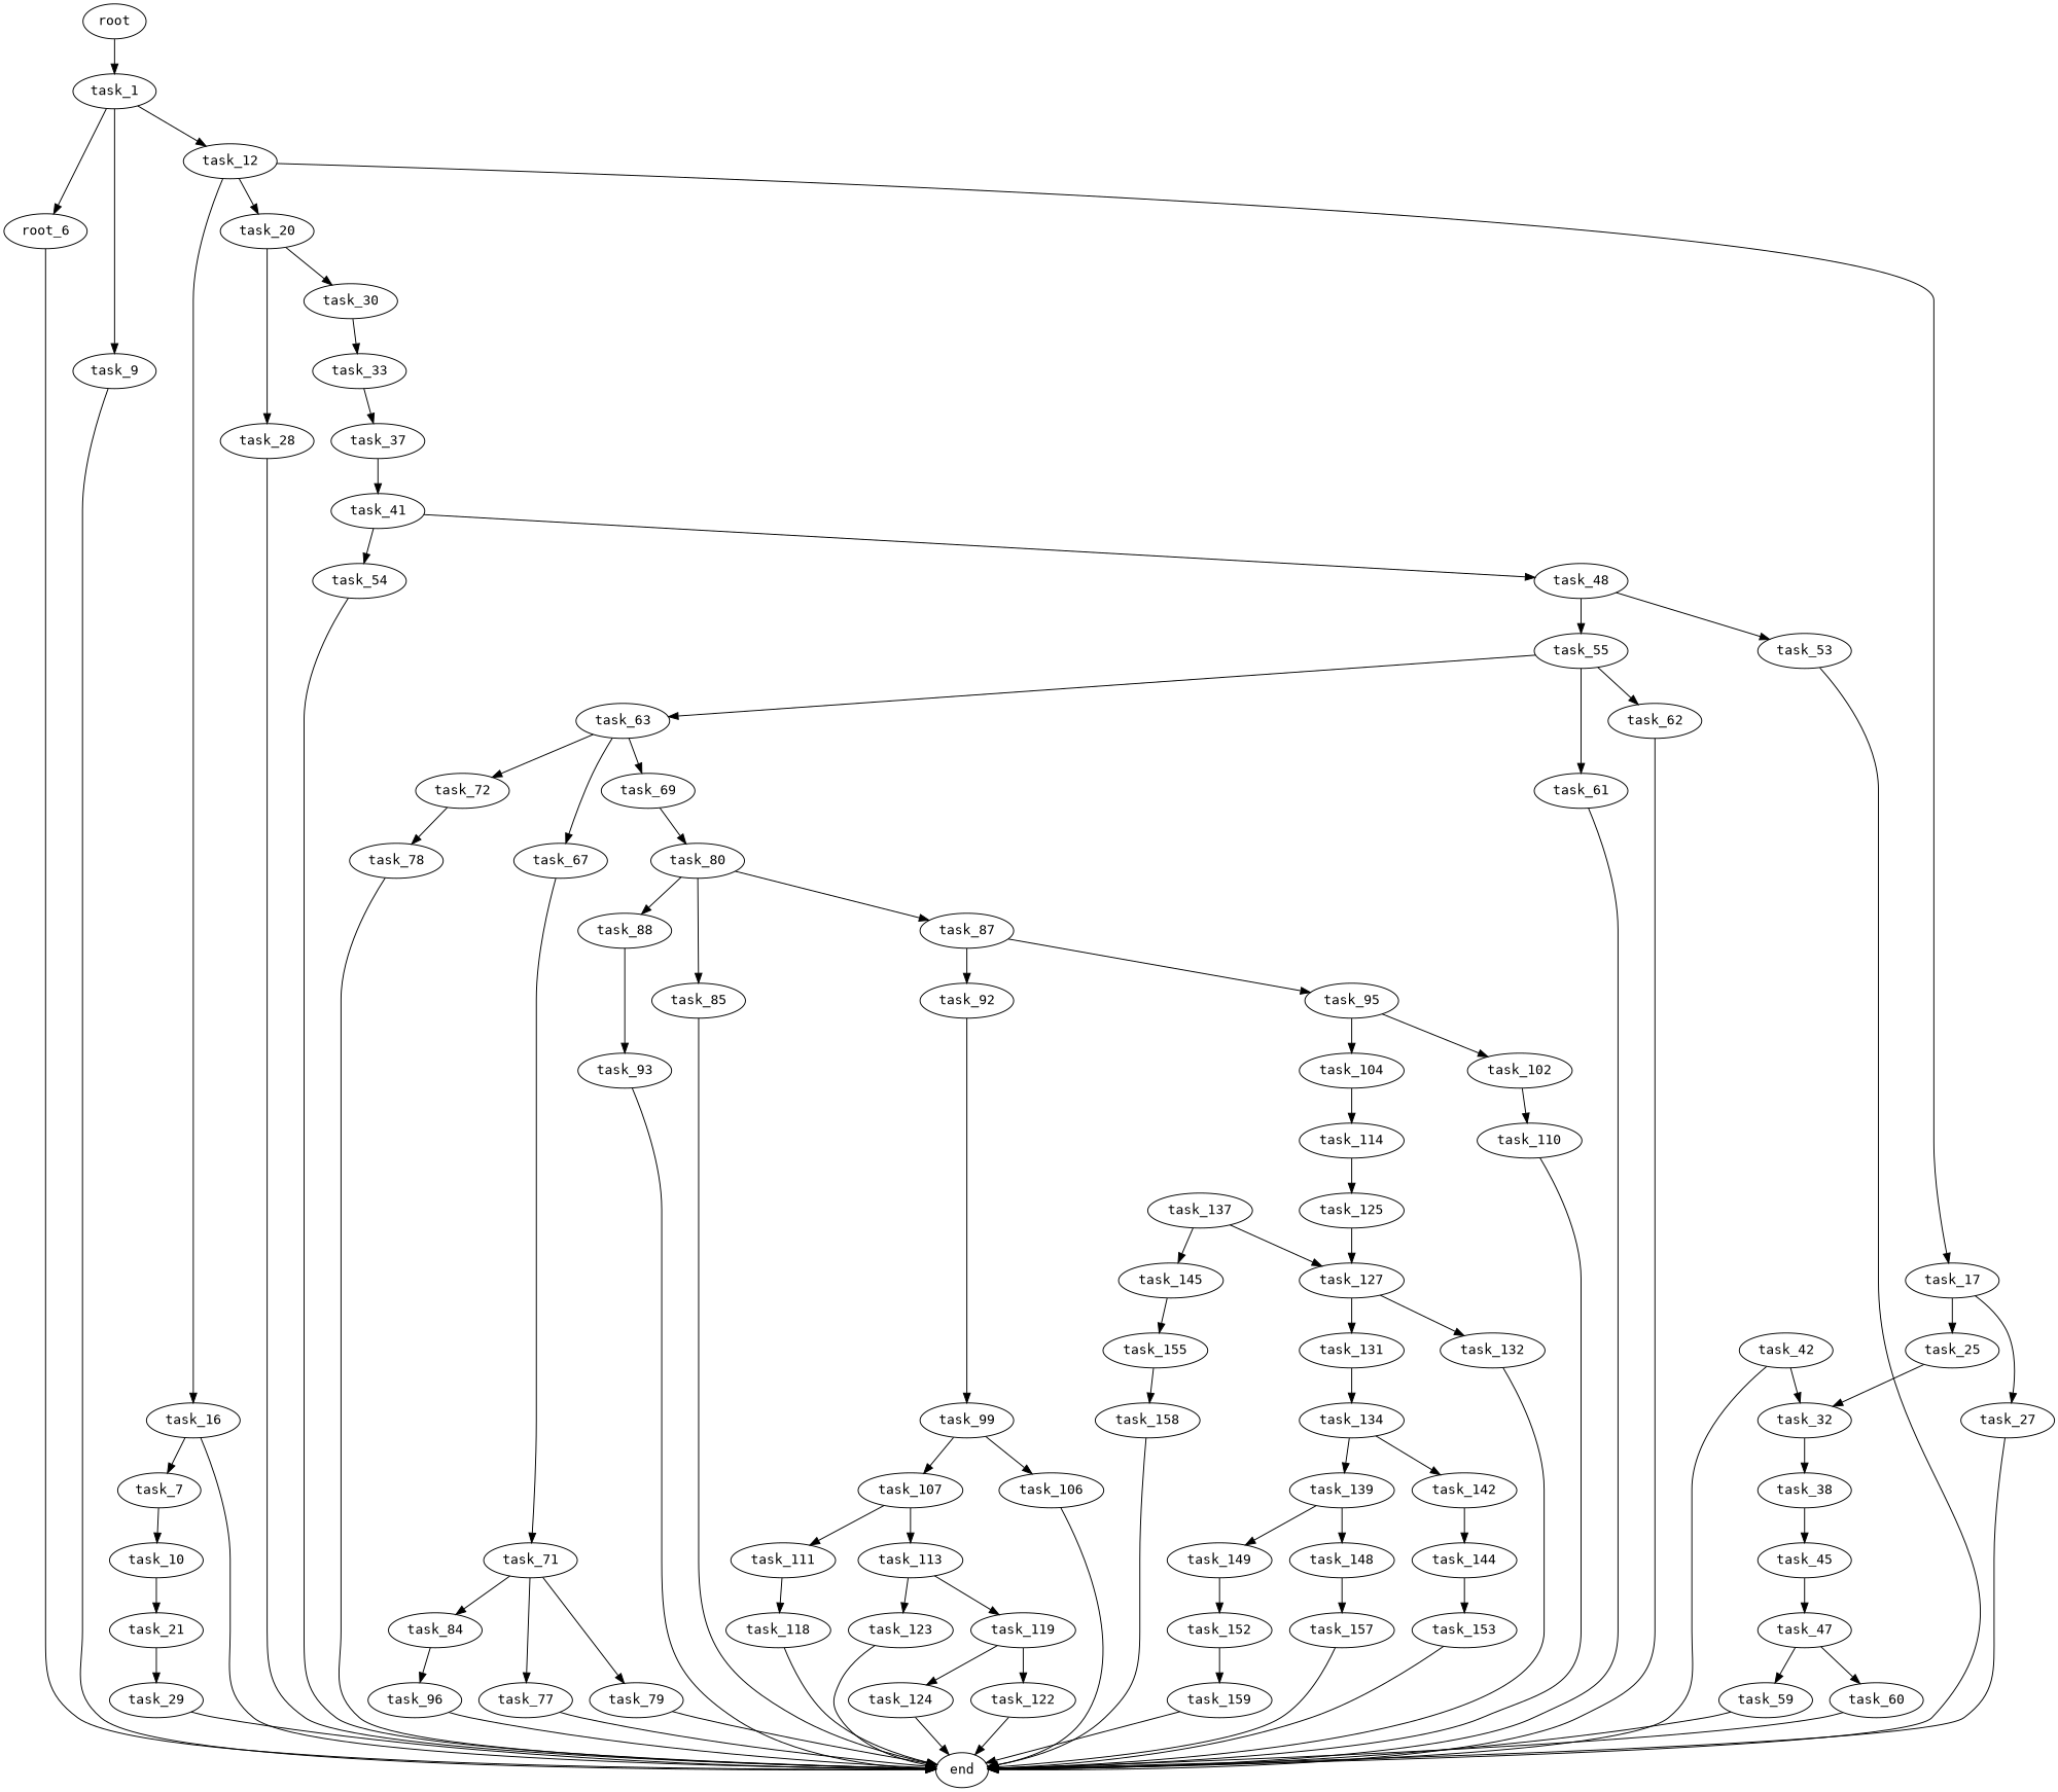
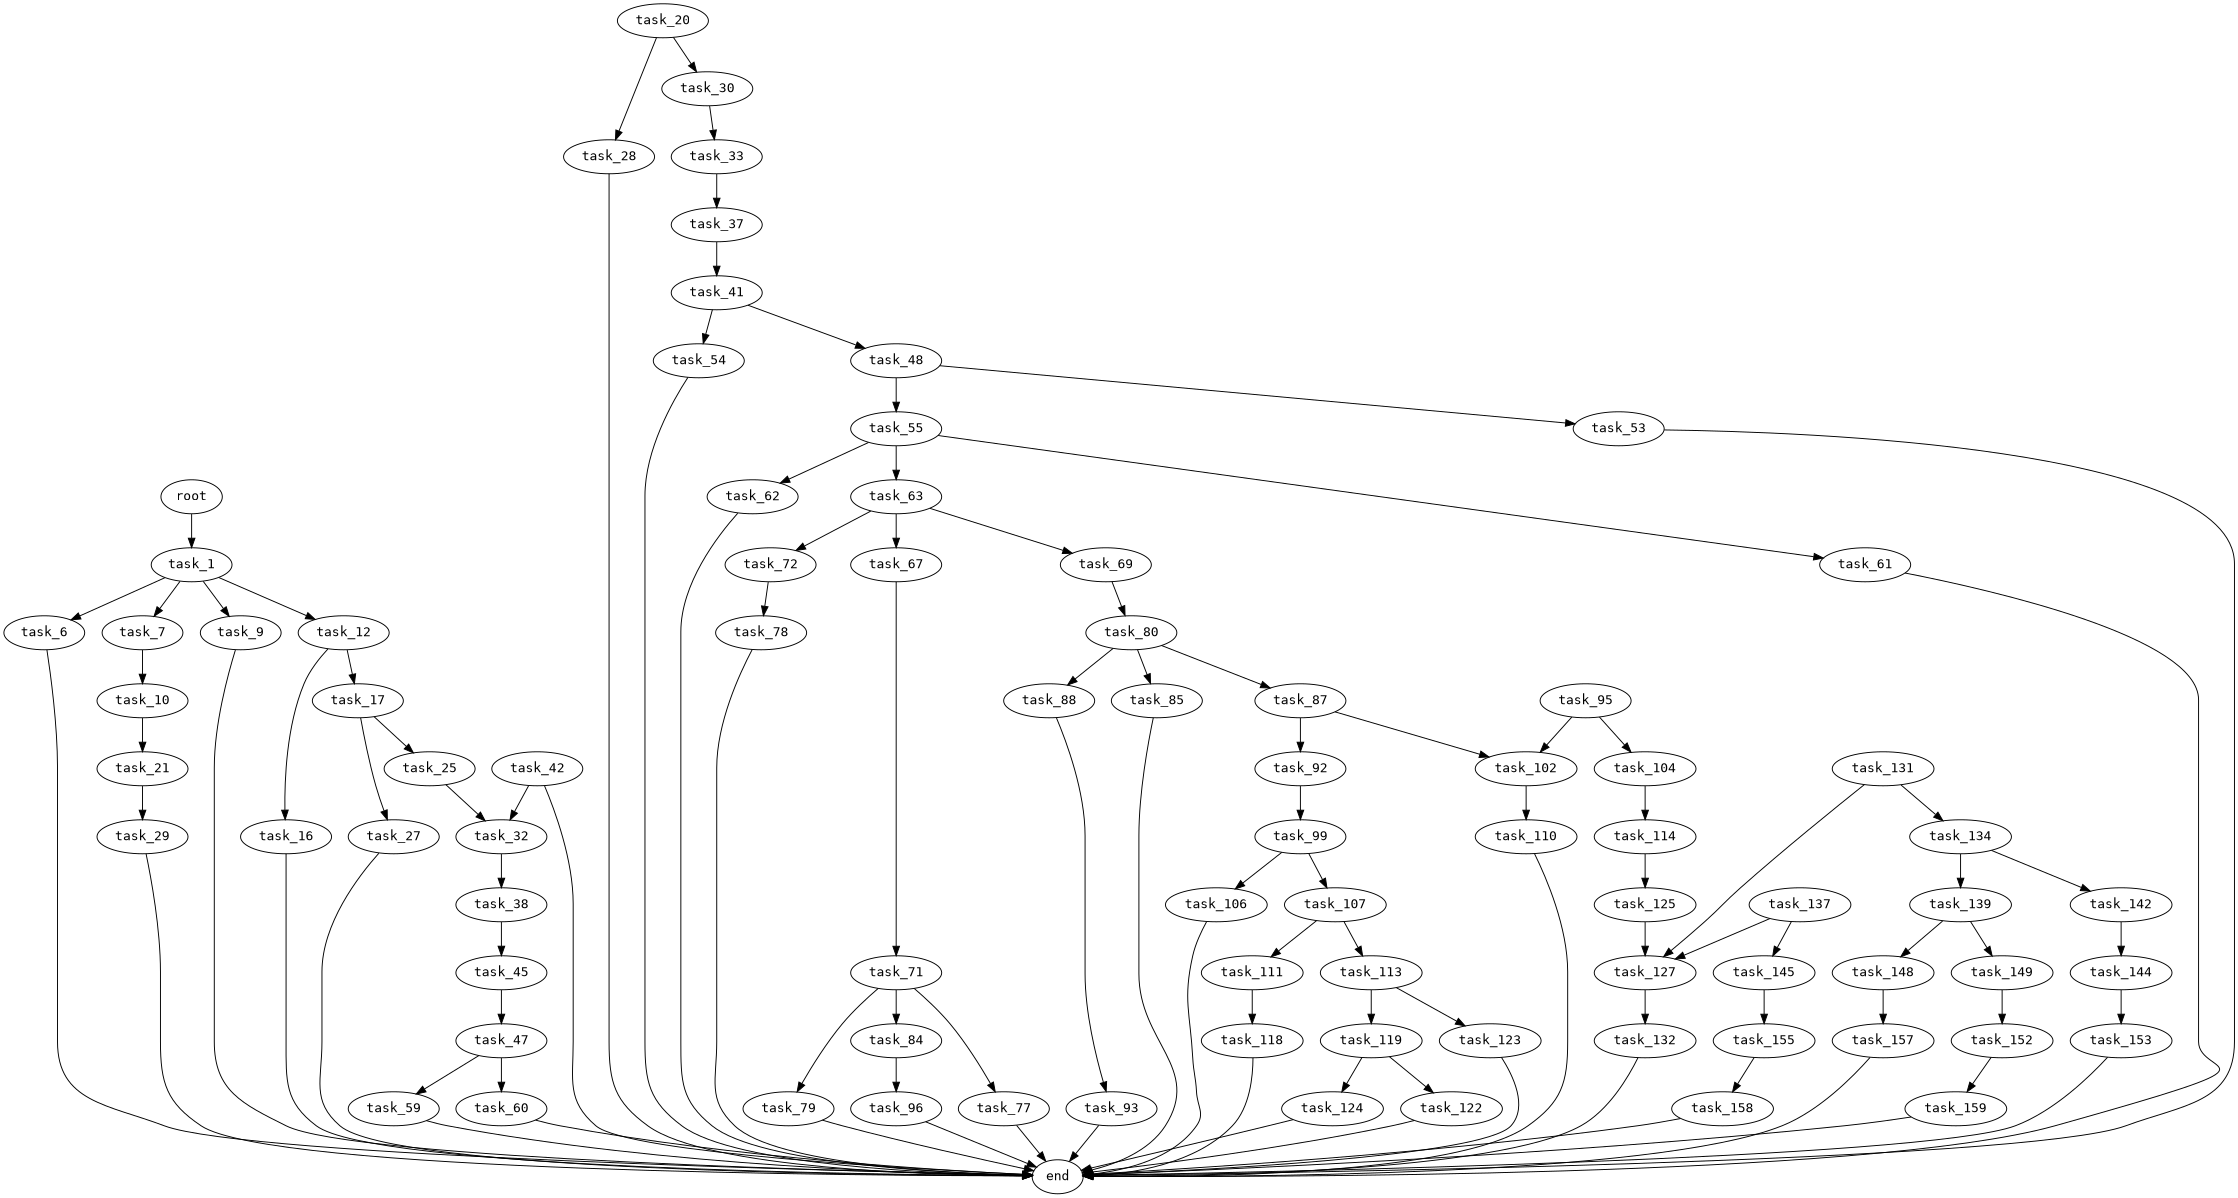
  digraph {
    fontname="DejaVu Sans Mono"
    node [fontname="DejaVu Sans Mono"]
    edge [fontname="DejaVu Sans Mono"]
    root
    task_1
-   task_6 [label=root_6]
+   task_6
    task_7
    task_9
    task_12
    end
    task_10
    task_16
    task_17
    task_20
    task_21
    task_25
    task_27
    task_28
    task_30
    task_29
    task_32
    task_33
    task_38
    task_37
    task_45
    task_42
    task_41
    task_47
    task_48
    task_54
    task_53
    task_55
    task_59
    task_60
    task_61
    task_62
    task_63
    task_67
    task_69
    task_72
    task_71
    task_80
    task_78
    task_77
    task_79
    task_84
    task_85
    task_87
    task_88
    task_96
    task_92
    task_95
    task_93
    task_99
    task_102
    task_104
    task_106
    task_107
    task_110
    task_114
    task_111
    task_113
    task_125
    task_118
    task_119
    task_123
    task_127
    task_122
    task_124
    task_131
    task_132
    task_134
    task_137
    task_145
    task_139
    task_142
    task_155
    task_148
    task_149
    task_144
    task_157
    task_152
    task_153
    task_158
    task_159
    root -> task_1
    task_1 -> task_6
-   task_16 -> task_7
+   task_1 -> task_7
    task_1 -> task_9
    task_1 -> task_12
    task_6 -> end
    task_7 -> task_10
    task_9 -> end
    task_12 -> task_16
    task_12 -> task_17
-   task_12 -> task_20
    task_10 -> task_21
    task_16 -> end
    task_17 -> task_25
    task_17 -> task_27
    task_20 -> task_28
    task_20 -> task_30
    task_21 -> task_29
    task_25 -> task_32
    task_27 -> end
    task_28 -> end
    task_30 -> task_33
    task_29 -> end
    task_32 -> task_38
    task_33 -> task_37
    task_38 -> task_45
    task_37 -> task_41
    task_45 -> task_47
    task_42 -> end
    task_42 -> task_32
    task_41 -> task_48
    task_41 -> task_54
    task_47 -> task_59
    task_47 -> task_60
    task_48 -> task_53
    task_48 -> task_55
    task_54 -> end
    task_53 -> end
    task_55 -> task_61
    task_55 -> task_62
    task_55 -> task_63
    task_59 -> end
    task_60 -> end
    task_61 -> end
    task_62 -> end
    task_63 -> task_67
    task_63 -> task_69
    task_63 -> task_72
    task_67 -> task_71
    task_69 -> task_80
    task_72 -> task_78
    task_71 -> task_77
    task_71 -> task_79
    task_71 -> task_84
    task_80 -> task_85
    task_80 -> task_87
    task_80 -> task_88
    task_78 -> end
    task_77 -> end
    task_79 -> end
    task_84 -> task_96
    task_85 -> end
    task_87 -> task_92
-   task_87 -> task_95
+   task_87 -> task_102
    task_88 -> task_93
    task_96 -> end
    task_92 -> task_99
    task_95 -> task_102
    task_95 -> task_104
    task_93 -> end
    task_99 -> task_106
    task_99 -> task_107
    task_102 -> task_110
    task_104 -> task_114
    task_106 -> end
    task_107 -> task_111
    task_107 -> task_113
    task_110 -> end
    task_114 -> task_125
    task_111 -> task_118
    task_113 -> task_119
    task_113 -> task_123
    task_125 -> task_127
    task_118 -> end
    task_119 -> task_122
    task_119 -> task_124
    task_123 -> end
-   task_127 -> task_131
+   task_131 -> task_127
    task_127 -> task_132
    task_122 -> end
    task_124 -> end
    task_131 -> task_134
    task_132 -> end
    task_134 -> task_139
    task_134 -> task_142
    task_137 -> task_127
    task_137 -> task_145
    task_145 -> task_155
    task_139 -> task_148
    task_139 -> task_149
    task_142 -> task_144
    task_155 -> task_158
    task_148 -> task_157
    task_149 -> task_152
    task_144 -> task_153
    task_157 -> end
    task_152 -> task_159
    task_153 -> end
    task_158 -> end
    task_159 -> end
  }
